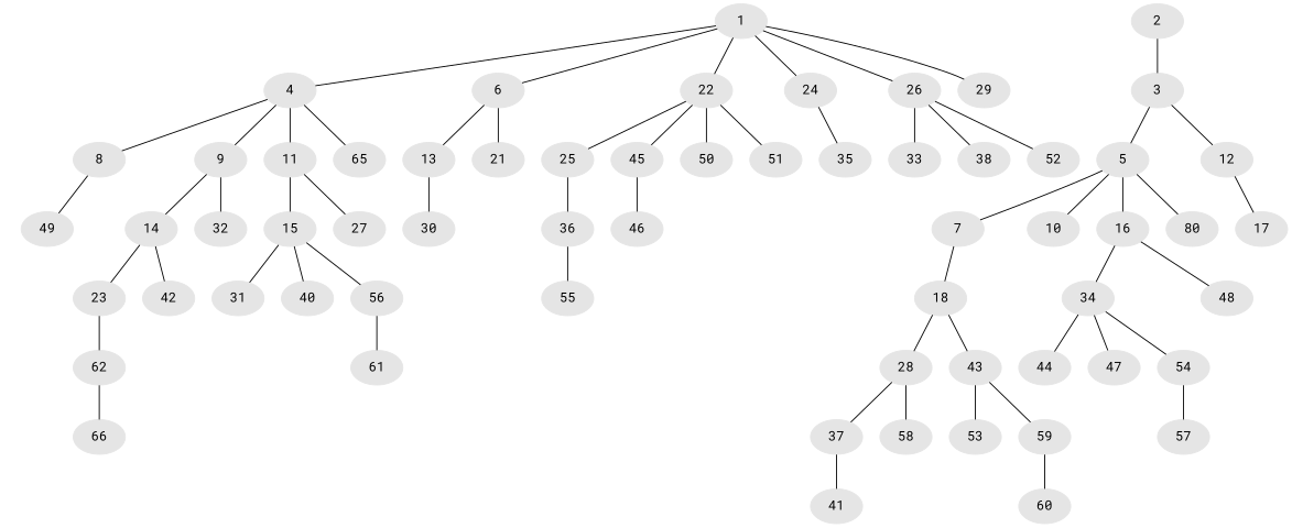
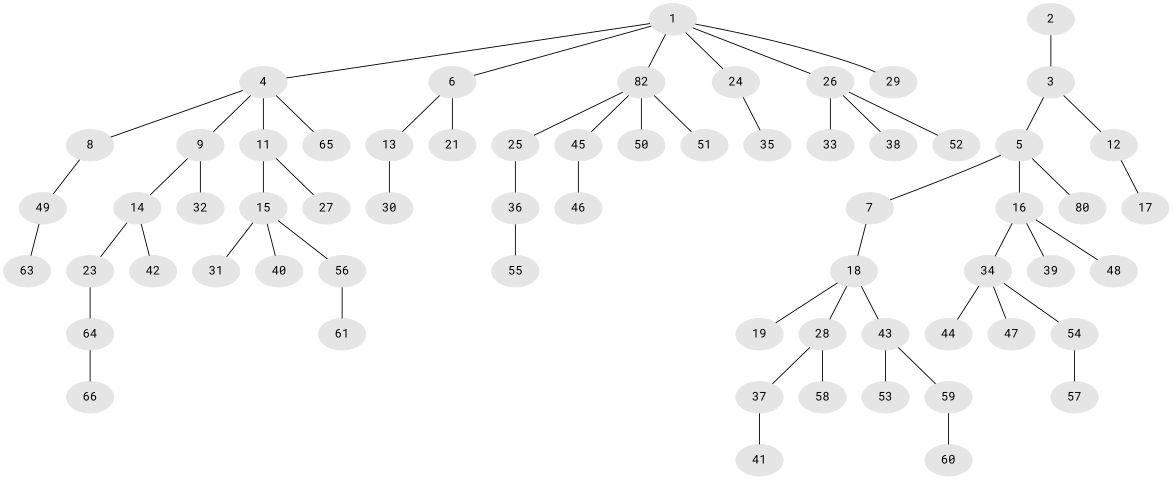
  graph {
    fontname="Roboto Mono"
    node [color=gray90 fontname="Roboto Mono" style=filled]
    edge [fontname="Roboto Mono"]
    1
    4
    6
-   22
+   22 [label=82]
    24
    26
    29
    2
    3
    8
    9
    11
    65
    13
    21
    25
    45
    50
    51
    35
    33
    38
    52
    5
    12
    7
-   10
    16
    n29 [label=80]
    17
    49
    14
    32
    15
    27
    18
    34
+   39
    48
    30
+   19
    28
    43
+   63
    23
    42
    31
    40
    56
-   64 [label=62]
+   64
    61
    44
    47
    54
    37
    58
    53
    59
    36
    46
    66
    55
    41
    57
    60
    1 -- 4
    1 -- 6
    1 -- 22
    1 -- 24
    1 -- 26
    1 -- 29
    4 -- 8
    4 -- 9
    4 -- 11
    4 -- 65
    6 -- 13
    6 -- 21
    22 -- 25
    22 -- 45
    22 -- 50
    22 -- 51
    24 -- 35
    26 -- 33
    26 -- 38
    26 -- 52
    2 -- 3
    3 -- 5
    3 -- 12
    8 -- 49
    9 -- 14
    9 -- 32
    11 -- 15
    11 -- 27
    13 -- 30
    25 -- 36
    45 -- 46
    5 -- 7
-   5 -- 10
    5 -- 16
    5 -- n29
    12 -- 17
    7 -- 18
    16 -- 34
+   16 -- 39
    16 -- 48
+   49 -- 63
    14 -- 23
    14 -- 42
    15 -- 31
    15 -- 40
    15 -- 56
+   18 -- 19
    18 -- 28
    18 -- 43
    34 -- 44
    34 -- 47
    34 -- 54
    28 -- 37
    28 -- 58
    43 -- 53
    43 -- 59
    23 -- 64
    56 -- 61
    64 -- 66
    54 -- 57
    37 -- 41
    59 -- 60
    36 -- 55
  }
